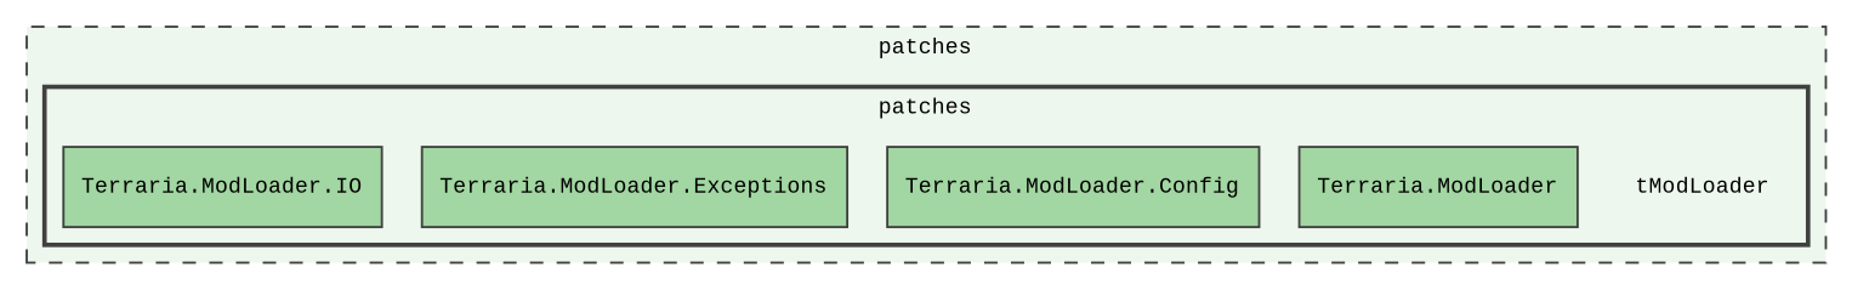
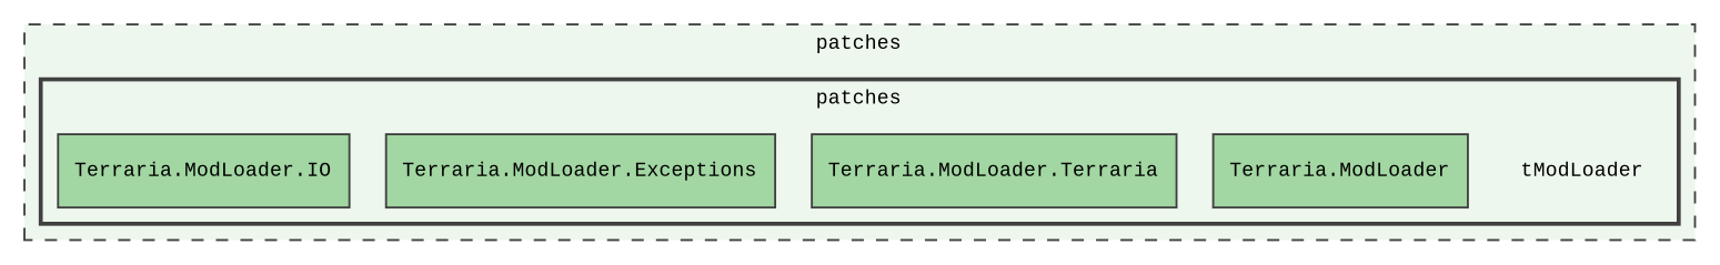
  digraph {
    compound=true
    fontname="Liberation Mono"
    node [fontname="Liberation Mono" fontsize=10 shape=box color=grey25 fillcolor="#a2d6a2" style="filled,"]
    n1 [label=tModLoader shape=plaintext color="" fillcolor="" style=""]
    n2 [label="Terraria.ModLoader"]
-   n3 [label="Terraria.ModLoader.Config"]
+   n3 [label="Terraria.ModLoader.Terraria"]
    n4 [label="Terraria.ModLoader.Exceptions"]
    n5 [label="Terraria.ModLoader.IO"]
    subgraph cluster_1 {
      bgcolor="#edf7ed"
      fontsize=10
      label=patches
      pencolor=grey25
      style="filled,dashed,"
      subgraph cluster_2 {
        bgcolor="#edf7ed"
        fontsize=10
        pencolor=grey25
        style="filled,bold,"
        n1
        n2
        n3
        n4
        n5
      }
    }
  }
